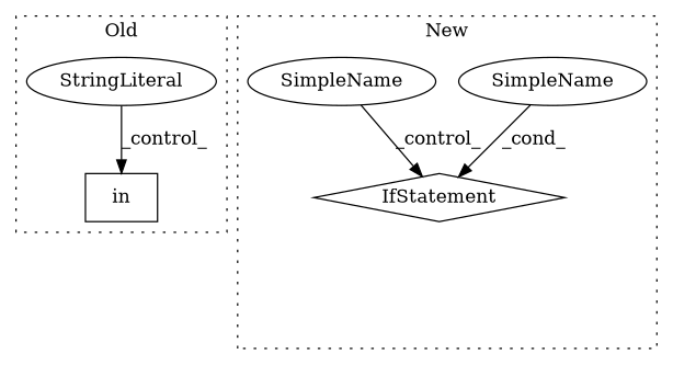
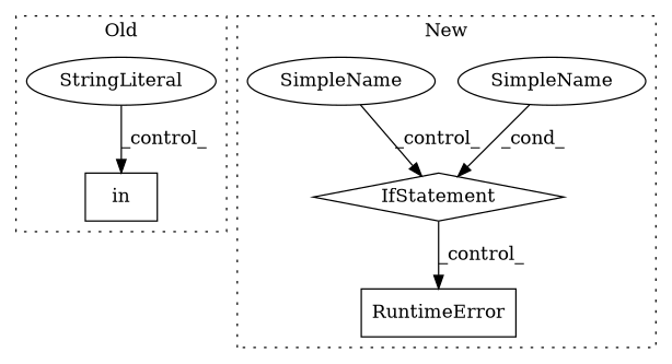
  digraph {
    node [a=42 s=22230 shape=ellipse]
    n1 [a=105 l=18 label=in shape=box]
    n2 [a=45 l=7 label=StringLiteral]
+   n3 [a=32 l="13,1" label=RuntimeError s="22527,22590" shape=box]
    n4 [label=SimpleName s=""]
    n5 [a=25 l="4,2" label=IfStatement s="22436,22509" shape=diamond]
    n6 [l=1 label=SimpleName s=21997]
    subgraph cluster_1 {
      label=Old
      style=dotted
      n1
      n2
    }
    subgraph cluster_2 {
      label=New
      style=dotted
+     n3
      n4
      n5
      n6
    }
    n2 -> n1 [label=_control_]
    n4 -> n5 [label=_cond_]
+   n5 -> n3 [label=_control_]
    n6 -> n5 [label=_control_]
  }
